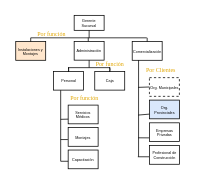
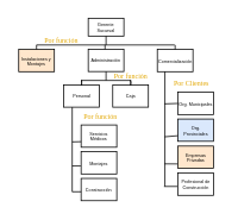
  <mxCell id="0" />
  <mxCell id="1" parent="0" />
  <mxCell id="2" value="Gerente Sucursal" style="rounded=0;whiteSpace=wrap;html=1;fontSize=5;" parent="1" vertex="1"><mxGeometry x="98" y="20" width="40" height="20" as="geometry" /></mxCell>
  <mxCell id="3" value="Montajes" style="rounded=0;whiteSpace=wrap;html=1;fontSize=5;" parent="1" vertex="1"><mxGeometry x="90" y="169.82" width="40" height="25" as="geometry" /></mxCell>
  <mxCell id="4" value="Servicios Médicos" style="rounded=0;whiteSpace=wrap;html=1;fontSize=5;" parent="1" vertex="1"><mxGeometry x="90" y="139.82" width="40" height="25" as="geometry" /></mxCell>
  <mxCell id="5" value="" style="endArrow=none;html=1;rounded=0;" parent="1" edge="1"><mxGeometry width="50" height="50" relative="1" as="geometry"><mxPoint x="118" y="50" as="sourcePoint" /><mxPoint x="118" y="40" as="targetPoint" /></mxGeometry></mxCell>
  <mxCell id="6" value="Instalaciones y Montajes" style="rounded=0;whiteSpace=wrap;html=1;fontSize=5;fillColor=#ffe6cc;" parent="1" vertex="1"><mxGeometry x="20" y="55" width="40" height="25" as="geometry" /></mxCell>
  <mxCell id="7" value="Comercialización" style="rounded=0;whiteSpace=wrap;html=1;fontSize=5;" parent="1" vertex="1"><mxGeometry x="175.5" y="55" width="40" height="25" as="geometry" /></mxCell>
  <mxCell id="8" value="Administración" style="rounded=0;whiteSpace=wrap;html=1;fontSize=5;" parent="1" vertex="1"><mxGeometry x="98" y="54.82" width="40" height="25" as="geometry" /></mxCell>
- <mxCell id="9" value="Capacitación" style="rounded=0;whiteSpace=wrap;html=1;fontSize=5;" parent="1" vertex="1"><mxGeometry x="90" y="199.82" width="40" height="25" as="geometry" /></mxCell>
+ <mxCell id="9" value="Construcción" style="rounded=0;whiteSpace=wrap;html=1;fontSize=5;" parent="1" vertex="1"><mxGeometry x="90" y="199.82" width="40" height="25" as="geometry" /></mxCell>
  <mxCell id="10" value="" style="endArrow=none;html=1;rounded=0;exitX=0.5;exitY=0;exitDx=0;exitDy=0;" parent="1" source="6" edge="1"><mxGeometry width="50" height="50" relative="1" as="geometry"><mxPoint x="200" y="140" as="sourcePoint" /><mxPoint x="40" y="50" as="targetPoint" /></mxGeometry></mxCell>
  <mxCell id="11" value="" style="endArrow=none;html=1;rounded=0;" parent="1" edge="1"><mxGeometry width="50" height="50" relative="1" as="geometry"><mxPoint x="116.83" y="54.82" as="sourcePoint" /><mxPoint x="116.83" y="49.82" as="targetPoint" /></mxGeometry></mxCell>
  <mxCell id="12" value="" style="endArrow=none;html=1;rounded=0;exitX=0.5;exitY=0;exitDx=0;exitDy=0;" parent="1" source="7" edge="1"><mxGeometry width="50" height="50" relative="1" as="geometry"><mxPoint x="10.5" y="140" as="sourcePoint" /><mxPoint x="195.5" y="50" as="targetPoint" /></mxGeometry></mxCell>
  <mxCell id="13" value="" style="endArrow=none;html=1;rounded=0;entryX=0.5;entryY=1;entryDx=0;entryDy=0;" parent="1" edge="1"><mxGeometry width="50" height="50" relative="1" as="geometry"><mxPoint x="80" y="214.82" as="sourcePoint" /><mxPoint x="80" y="119.82" as="targetPoint" /></mxGeometry></mxCell>
  <mxCell id="14" value="" style="endArrow=none;html=1;rounded=0;exitX=0;exitY=0.75;exitDx=0;exitDy=0;" parent="1" edge="1"><mxGeometry width="50" height="50" relative="1" as="geometry"><mxPoint x="198.5" y="183.57" as="sourcePoint" /><mxPoint x="183.5" y="183.48" as="targetPoint" /></mxGeometry></mxCell>
- <mxCell id="15" value="Org. Municipales" style="rounded=0;whiteSpace=wrap;html=1;fontSize=5;dashed=1;" parent="1" vertex="1"><mxGeometry x="198.5" y="103.14" width="40" height="25" as="geometry" /></mxCell>
+ <mxCell id="15" value="Org. Municipales" style="rounded=0;whiteSpace=wrap;html=1;fontSize=5;" parent="1" vertex="1"><mxGeometry x="198.5" y="103.14" width="40" height="25" as="geometry" /></mxCell>
  <mxCell id="16" value="" style="endArrow=none;html=1;rounded=0;exitX=0;exitY=0.75;exitDx=0;exitDy=0;" parent="1" source="4" edge="1"><mxGeometry width="50" height="50" relative="1" as="geometry"><mxPoint x="95" y="159.82" as="sourcePoint" /><mxPoint x="80" y="158.82" as="targetPoint" /></mxGeometry></mxCell>
  <mxCell id="17" value="" style="endArrow=none;html=1;rounded=0;exitX=-0.01;exitY=0.64;exitDx=0;exitDy=0;exitPerimeter=0;" parent="1" source="3" edge="1"><mxGeometry width="50" height="50" relative="1" as="geometry"><mxPoint x="30" y="164.82" as="sourcePoint" /><mxPoint x="80" y="185.82" as="targetPoint" /></mxGeometry></mxCell>
  <mxCell id="18" value="" style="endArrow=none;html=1;rounded=0;exitX=0;exitY=0.5;exitDx=0;exitDy=0;" parent="1" source="15" edge="1"><mxGeometry width="50" height="50" relative="1" as="geometry"><mxPoint x="188.5" y="63.14" as="sourcePoint" /><mxPoint x="183.5" y="116.14" as="targetPoint" /></mxGeometry></mxCell>
  <mxCell id="19" value="" style="endArrow=none;html=1;rounded=0;exitX=0;exitY=0.6;exitDx=0;exitDy=0;exitPerimeter=0;" parent="1" edge="1"><mxGeometry width="50" height="50" relative="1" as="geometry"><mxPoint x="90" y="214.82" as="sourcePoint" /><mxPoint x="80" y="214.82" as="targetPoint" /></mxGeometry></mxCell>
- <mxCell id="20" value="Empresas Privadas" style="rounded=0;whiteSpace=wrap;html=1;fontSize=5;" parent="1" vertex="1"><mxGeometry x="198.5" y="163.48" width="40" height="25" as="geometry" /></mxCell>
+ <mxCell id="20" value="Empresas Privadas" style="rounded=0;whiteSpace=wrap;html=1;fontSize=5;fillColor=#ffe6cc;" parent="1" vertex="1"><mxGeometry x="198.5" y="163.48" width="40" height="25" as="geometry" /></mxCell>
  <mxCell id="21" value="Org. Provinciales" style="rounded=0;whiteSpace=wrap;html=1;fontSize=5;fillColor=#dae8fc;" parent="1" vertex="1"><mxGeometry x="198.5" y="133.14" width="40" height="25" as="geometry" /></mxCell>
  <mxCell id="22" value="&lt;font color=&quot;#e2a703&quot; style=&quot;font-size: 8px;&quot;&gt;Por función&lt;/font&gt;" style="text;html=1;strokeColor=none;fillColor=none;align=center;verticalAlign=middle;whiteSpace=wrap;rounded=0;fontSize=20;fontFamily=Architects Daughter;" parent="1" vertex="1"><mxGeometry x="82" y="109.82" width="60" height="30" as="geometry" /></mxCell>
  <mxCell id="23" value="" style="endArrow=none;html=1;rounded=0;exitX=0.15;exitY=1.04;exitDx=0;exitDy=0;exitPerimeter=0;" parent="1" edge="1"><mxGeometry width="50" height="50" relative="1" as="geometry"><mxPoint x="184" y="79.82" as="sourcePoint" /><mxPoint x="184" y="208.82" as="targetPoint" /><Array as="points" /></mxGeometry></mxCell>
  <mxCell id="24" value="" style="endArrow=none;html=1;rounded=0;exitX=0.5;exitY=1;exitDx=0;exitDy=0;" parent="1" source="8" edge="1"><mxGeometry width="50" height="50" relative="1" as="geometry"><mxPoint x="107" y="79.48" as="sourcePoint" /><mxPoint x="118" y="89.82" as="targetPoint" /><Array as="points" /></mxGeometry></mxCell>
  <mxCell id="25" value="" style="endArrow=none;html=1;rounded=0;exitX=0;exitY=0.75;exitDx=0;exitDy=0;" parent="1" source="21" edge="1"><mxGeometry width="50" height="50" relative="1" as="geometry"><mxPoint x="143.5" y="168.14" as="sourcePoint" /><mxPoint x="183.5" y="153.14" as="targetPoint" /></mxGeometry></mxCell>
  <mxCell id="26" value="&lt;font color=&quot;#e2a703&quot; style=&quot;font-size: 8px;&quot;&gt;Por función&lt;/font&gt;" style="text;html=1;strokeColor=none;fillColor=none;align=center;verticalAlign=middle;whiteSpace=wrap;rounded=0;fontSize=20;fontFamily=Architects Daughter;" parent="1" vertex="1"><mxGeometry x="115.5" y="65" width="60" height="30" as="geometry" /></mxCell>
  <mxCell id="27" value="&lt;font color=&quot;#e2a703&quot; style=&quot;font-size: 8px;&quot;&gt;Por Clientes&lt;/font&gt;" style="text;html=1;strokeColor=none;fillColor=none;align=center;verticalAlign=middle;whiteSpace=wrap;rounded=0;fontSize=20;fontFamily=Architects Daughter;" parent="1" vertex="1"><mxGeometry x="183.5" y="73.14" width="60" height="30" as="geometry" /></mxCell>
  <mxCell id="28" value="Caja" style="rounded=0;whiteSpace=wrap;html=1;fontSize=5;" parent="1" vertex="1"><mxGeometry x="125.5" y="94.82" width="40" height="25" as="geometry" /></mxCell>
  <mxCell id="29" value="" style="endArrow=none;html=1;rounded=0;sketch=1;hachureGap=4;jiggle=2;curveFitting=1;fontFamily=Architects Daughter;fontSource=https://fonts.googleapis.com/css?family=Architects+Daughter;fontSize=16;exitX=0.5;exitY=0;exitDx=0;exitDy=0;" parent="1" source="28" edge="1"><mxGeometry width="50" height="50" relative="1" as="geometry"><mxPoint x="150.5" y="184.82" as="sourcePoint" /><mxPoint x="145.5" y="89.82" as="targetPoint" /></mxGeometry></mxCell>
  <mxCell id="30" value="Personal" style="rounded=0;whiteSpace=wrap;html=1;fontSize=5;" parent="1" vertex="1"><mxGeometry x="70.5" y="94.82" width="40" height="25" as="geometry" /></mxCell>
  <mxCell id="31" value="" style="endArrow=none;html=1;rounded=0;sketch=1;hachureGap=4;jiggle=2;curveFitting=1;fontFamily=Architects Daughter;fontSource=https://fonts.googleapis.com/css?family=Architects+Daughter;fontSize=16;exitX=0.5;exitY=0;exitDx=0;exitDy=0;" parent="1" source="30" edge="1"><mxGeometry width="50" height="50" relative="1" as="geometry"><mxPoint x="150.5" y="149.82" as="sourcePoint" /><mxPoint x="90.5" y="89.82" as="targetPoint" /></mxGeometry></mxCell>
  <mxCell id="32" value="" style="endArrow=none;html=1;rounded=0;" parent="1" edge="1"><mxGeometry width="50" height="50" relative="1" as="geometry"><mxPoint x="90.5" y="89.82" as="sourcePoint" /><mxPoint x="145.5" y="89.82" as="targetPoint" /><Array as="points" /></mxGeometry></mxCell>
  <mxCell id="33" value="Profesional de Construcción" style="rounded=0;whiteSpace=wrap;html=1;fontSize=5;" parent="1" vertex="1"><mxGeometry x="198.5" y="193.82" width="40" height="25" as="geometry" /></mxCell>
  <mxCell id="34" value="" style="endArrow=none;html=1;rounded=0;" parent="1" edge="1"><mxGeometry width="50" height="50" relative="1" as="geometry"><mxPoint x="198" y="208.82" as="sourcePoint" /><mxPoint x="183" y="208.82" as="targetPoint" /></mxGeometry></mxCell>
  <mxCell id="35" value="&lt;font color=&quot;#e2a703&quot; style=&quot;font-size: 8px;&quot;&gt;Por función&lt;/font&gt;" style="text;html=1;strokeColor=none;fillColor=none;align=center;verticalAlign=middle;whiteSpace=wrap;rounded=0;fontSize=20;fontFamily=Architects Daughter;" vertex="1" parent="1"><mxGeometry x="38" y="24.82" width="60" height="30" as="geometry" /></mxCell>
  <mxCell id="36" value="" style="endArrow=none;html=1;rounded=0;" edge="1" parent="1"><mxGeometry width="50" height="50" relative="1" as="geometry"><mxPoint x="40" y="50" as="sourcePoint" /><mxPoint x="195" y="50" as="targetPoint" /><Array as="points" /></mxGeometry></mxCell>
